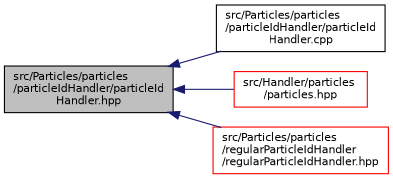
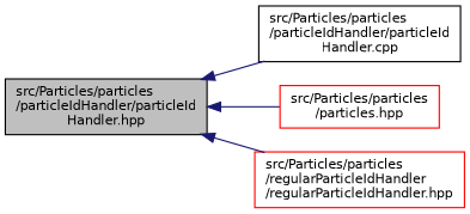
  digraph {
    rankdir=LR
    node [color=black fillcolor=white fontname=Helvetica fontsize=10 shape=record style=filled]
    edge [color=midnightblue dir=back fontname=Helvetica fontsize=10 labelfontname=Helvetica labelfontsize=10 style=solid]
    n1 [fillcolor=grey75 fontcolor=black height=0.2 label="src/Particles/particles\l/particleIdHandler/particleId\lHandler.hpp" width=0.4]
    n2 [height=0.2 label="src/Particles/particles\l/particleIdHandler/particleId\lHandler.cpp" width=0.4]
-   n3 [color=red height=0.2 label="src/Handler/particles\l/particles.hpp" width=0.4]
+   n3 [color=red height=0.2 label="src/Particles/particles\l/particles.hpp" width=0.4]
    n4 [color=red height=0.2 label="src/Particles/particles\l/regularParticleIdHandler\l/regularParticleIdHandler.hpp" width=0.4]
    n1 -> n2
    n1 -> n3
    n1 -> n4
  }
